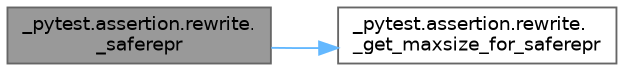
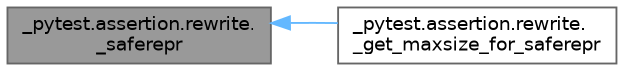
  digraph {
    rankdir=LR
    node [fontname=Helvetica fontsize=10 shape=box style=filled]
    n1 [color=gray40 fillcolor=grey60 fontcolor=black height=0.2 label="_pytest.assertion.rewrite.\l_saferepr" width=0.4]
    n2 [color=grey40 fillcolor=white height=0.2 label="_pytest.assertion.rewrite.\l_get_maxsize_for_saferepr" width=0.4]
-   n1 -> n2 [color=steelblue1 fontname=Helvetica fontsize=10 labelfontname=Helvetica labelfontsize=10 style=solid]
+   n2 -> n1 [color=steelblue1 fontname=Helvetica fontsize=10 labelfontname=Helvetica labelfontsize=10 style=solid]
  }
